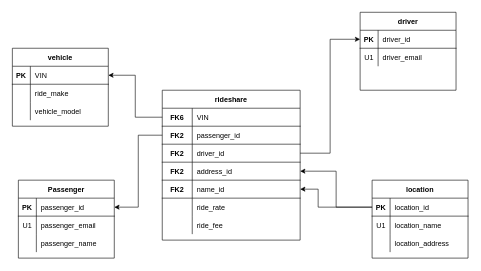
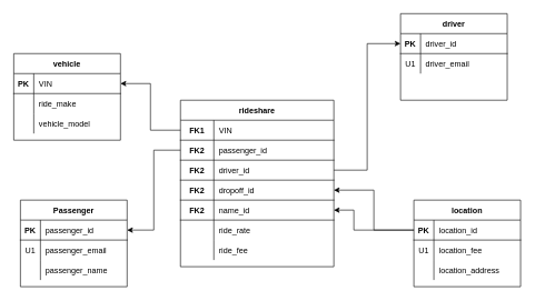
  <mxCell id="0" />
  <mxCell id="1" parent="0" />
  <mxCell id="2" value="vehicle" style="shape=table;startSize=30;container=1;collapsible=1;childLayout=tableLayout;fixedRows=1;rowLines=0;fontStyle=1;align=center;resizeLast=1;" parent="1" vertex="1"><mxGeometry x="20" y="80" width="160" height="130" as="geometry" /></mxCell>
  <mxCell id="3" value="" style="shape=partialRectangle;collapsible=0;dropTarget=0;pointerEvents=0;fillColor=none;points=[[0,0.5],[1,0.5]];portConstraint=eastwest;top=0;left=0;right=0;bottom=1;" parent="2" vertex="1"><mxGeometry y="30" width="160" height="30" as="geometry" /></mxCell>
  <mxCell id="4" value="PK" style="shape=partialRectangle;overflow=hidden;connectable=0;fillColor=none;top=0;left=0;bottom=0;right=0;fontStyle=1;" parent="3" vertex="1"><mxGeometry width="30" height="30" as="geometry"><mxRectangle width="30" height="30" as="alternateBounds" /></mxGeometry></mxCell>
  <mxCell id="5" value="VIN" style="shape=partialRectangle;overflow=hidden;connectable=0;fillColor=none;top=0;left=0;bottom=0;right=0;align=left;spacingLeft=6;fontStyle=0;" parent="3" vertex="1"><mxGeometry x="30" width="130" height="30" as="geometry"><mxRectangle width="130" height="30" as="alternateBounds" /></mxGeometry></mxCell>
  <mxCell id="6" value="" style="shape=partialRectangle;collapsible=0;dropTarget=0;pointerEvents=0;fillColor=none;points=[[0,0.5],[1,0.5]];portConstraint=eastwest;top=0;left=0;right=0;bottom=0;" vertex="1" parent="2"><mxGeometry y="60" width="160" height="30" as="geometry" /></mxCell>
  <mxCell id="7" value="" style="shape=partialRectangle;overflow=hidden;connectable=0;fillColor=none;top=0;left=0;bottom=0;right=0;" vertex="1" parent="6"><mxGeometry width="30" height="30" as="geometry"><mxRectangle width="30" height="30" as="alternateBounds" /></mxGeometry></mxCell>
  <mxCell id="8" value="ride_make" style="shape=partialRectangle;overflow=hidden;connectable=0;fillColor=none;top=0;left=0;bottom=0;right=0;align=left;spacingLeft=6;fontStyle=0" vertex="1" parent="6"><mxGeometry x="30" width="130" height="30" as="geometry"><mxRectangle width="130" height="30" as="alternateBounds" /></mxGeometry></mxCell>
  <mxCell id="9" value="" style="shape=partialRectangle;collapsible=0;dropTarget=0;pointerEvents=0;fillColor=none;points=[[0,0.5],[1,0.5]];portConstraint=eastwest;top=0;left=0;right=0;bottom=0;" parent="2" vertex="1"><mxGeometry y="90" width="160" height="30" as="geometry" /></mxCell>
  <mxCell id="10" value="" style="shape=partialRectangle;overflow=hidden;connectable=0;fillColor=none;top=0;left=0;bottom=0;right=0;" parent="9" vertex="1"><mxGeometry width="30" height="30" as="geometry"><mxRectangle width="30" height="30" as="alternateBounds" /></mxGeometry></mxCell>
  <mxCell id="11" value="vehicle_model" style="shape=partialRectangle;overflow=hidden;connectable=0;fillColor=none;top=0;left=0;bottom=0;right=0;align=left;spacingLeft=6;" parent="9" vertex="1"><mxGeometry x="30" width="130" height="30" as="geometry"><mxRectangle width="130" height="30" as="alternateBounds" /></mxGeometry></mxCell>
  <mxCell id="12" value="" style="edgeStyle=orthogonalEdgeStyle;rounded=0;orthogonalLoop=1;jettySize=auto;html=1;entryX=1;entryY=0.5;entryDx=0;entryDy=0;exitX=0;exitY=0.5;exitDx=0;exitDy=0;" edge="1" parent="1" source="16" target="3"><mxGeometry relative="1" as="geometry"><mxPoint x="160" y="240" as="targetPoint" /></mxGeometry></mxCell>
  <mxCell id="13" value="" style="edgeStyle=orthogonalEdgeStyle;rounded=0;orthogonalLoop=1;jettySize=auto;html=1;entryX=1;entryY=0.5;entryDx=0;entryDy=0;exitX=0;exitY=0.5;exitDx=0;exitDy=0;" edge="1" parent="1" source="19" target="38"><mxGeometry relative="1" as="geometry" /></mxCell>
  <mxCell id="14" value="" style="edgeStyle=orthogonalEdgeStyle;rounded=0;orthogonalLoop=1;jettySize=auto;html=1;entryX=0;entryY=0.5;entryDx=0;entryDy=0;exitX=1;exitY=0.5;exitDx=0;exitDy=0;" edge="1" parent="1" source="22" target="48"><mxGeometry relative="1" as="geometry"><mxPoint x="620" y="240" as="targetPoint" /></mxGeometry></mxCell>
  <mxCell id="15" value="rideshare" style="shape=table;startSize=30;container=1;collapsible=1;childLayout=tableLayout;fixedRows=1;rowLines=0;fontStyle=1;align=center;resizeLast=1;" vertex="1" parent="1"><mxGeometry x="270" y="150" width="230" height="250" as="geometry" /></mxCell>
  <mxCell id="16" value="" style="shape=partialRectangle;collapsible=0;dropTarget=0;pointerEvents=0;fillColor=none;points=[[0,0.5],[1,0.5]];portConstraint=eastwest;top=0;left=0;right=0;bottom=1;" vertex="1" parent="15"><mxGeometry y="30" width="230" height="30" as="geometry" /></mxCell>
- <mxCell id="17" value="FK6" style="shape=partialRectangle;overflow=hidden;connectable=0;fillColor=none;top=0;left=0;bottom=0;right=0;fontStyle=1;" vertex="1" parent="16"><mxGeometry width="50" height="30" as="geometry"><mxRectangle width="50" height="30" as="alternateBounds" /></mxGeometry></mxCell>
+ <mxCell id="17" value="FK1" style="shape=partialRectangle;overflow=hidden;connectable=0;fillColor=none;top=0;left=0;bottom=0;right=0;fontStyle=1;" vertex="1" parent="16"><mxGeometry width="50" height="30" as="geometry"><mxRectangle width="50" height="30" as="alternateBounds" /></mxGeometry></mxCell>
  <mxCell id="18" value="VIN" style="shape=partialRectangle;overflow=hidden;connectable=0;fillColor=none;top=0;left=0;bottom=0;right=0;align=left;spacingLeft=6;fontStyle=0;" vertex="1" parent="16"><mxGeometry x="50" width="180" height="30" as="geometry"><mxRectangle width="180" height="30" as="alternateBounds" /></mxGeometry></mxCell>
  <mxCell id="19" value="" style="shape=partialRectangle;collapsible=0;dropTarget=0;pointerEvents=0;fillColor=none;points=[[0,0.5],[1,0.5]];portConstraint=eastwest;top=0;left=0;right=0;bottom=1;" vertex="1" parent="15"><mxGeometry y="60" width="230" height="30" as="geometry" /></mxCell>
  <mxCell id="20" value="FK2" style="shape=partialRectangle;overflow=hidden;connectable=0;fillColor=none;top=0;left=0;bottom=0;right=0;fontStyle=1;" vertex="1" parent="19"><mxGeometry width="50" height="30" as="geometry"><mxRectangle width="50" height="30" as="alternateBounds" /></mxGeometry></mxCell>
  <mxCell id="21" value="passenger_id" style="shape=partialRectangle;overflow=hidden;connectable=0;fillColor=none;top=0;left=0;bottom=0;right=0;align=left;spacingLeft=6;fontStyle=0;" vertex="1" parent="19"><mxGeometry x="50" width="180" height="30" as="geometry"><mxRectangle width="180" height="30" as="alternateBounds" /></mxGeometry></mxCell>
  <mxCell id="22" value="" style="shape=partialRectangle;collapsible=0;dropTarget=0;pointerEvents=0;fillColor=none;points=[[0,0.5],[1,0.5]];portConstraint=eastwest;top=0;left=0;right=0;bottom=1;" vertex="1" parent="15"><mxGeometry y="90" width="230" height="30" as="geometry" /></mxCell>
  <mxCell id="23" value="FK2" style="shape=partialRectangle;overflow=hidden;connectable=0;fillColor=none;top=0;left=0;bottom=0;right=0;fontStyle=1;" vertex="1" parent="22"><mxGeometry width="50" height="30" as="geometry"><mxRectangle width="50" height="30" as="alternateBounds" /></mxGeometry></mxCell>
  <mxCell id="24" value="driver_id" style="shape=partialRectangle;overflow=hidden;connectable=0;fillColor=none;top=0;left=0;bottom=0;right=0;align=left;spacingLeft=6;fontStyle=0;" vertex="1" parent="22"><mxGeometry x="50" width="180" height="30" as="geometry"><mxRectangle width="180" height="30" as="alternateBounds" /></mxGeometry></mxCell>
  <mxCell id="25" value="" style="shape=partialRectangle;collapsible=0;dropTarget=0;pointerEvents=0;fillColor=none;points=[[0,0.5],[1,0.5]];portConstraint=eastwest;top=0;left=0;right=0;bottom=1;" vertex="1" parent="15"><mxGeometry y="120" width="230" height="30" as="geometry" /></mxCell>
  <mxCell id="26" value="FK2" style="shape=partialRectangle;overflow=hidden;connectable=0;fillColor=none;top=0;left=0;bottom=0;right=0;fontStyle=1;" vertex="1" parent="25"><mxGeometry width="50" height="30" as="geometry"><mxRectangle width="50" height="30" as="alternateBounds" /></mxGeometry></mxCell>
- <mxCell id="27" value="address_id" style="shape=partialRectangle;overflow=hidden;connectable=0;fillColor=none;top=0;left=0;bottom=0;right=0;align=left;spacingLeft=6;fontStyle=0;" vertex="1" parent="25"><mxGeometry x="50" width="180" height="30" as="geometry"><mxRectangle width="180" height="30" as="alternateBounds" /></mxGeometry></mxCell>
+ <mxCell id="27" value="dropoff_id" style="shape=partialRectangle;overflow=hidden;connectable=0;fillColor=none;top=0;left=0;bottom=0;right=0;align=left;spacingLeft=6;fontStyle=0;" vertex="1" parent="25"><mxGeometry x="50" width="180" height="30" as="geometry"><mxRectangle width="180" height="30" as="alternateBounds" /></mxGeometry></mxCell>
  <mxCell id="28" value="" style="shape=partialRectangle;collapsible=0;dropTarget=0;pointerEvents=0;fillColor=none;points=[[0,0.5],[1,0.5]];portConstraint=eastwest;top=0;left=0;right=0;bottom=1;" vertex="1" parent="15"><mxGeometry y="150" width="230" height="30" as="geometry" /></mxCell>
  <mxCell id="29" value="FK2" style="shape=partialRectangle;overflow=hidden;connectable=0;fillColor=none;top=0;left=0;bottom=0;right=0;fontStyle=1;" vertex="1" parent="28"><mxGeometry width="50" height="30" as="geometry"><mxRectangle width="50" height="30" as="alternateBounds" /></mxGeometry></mxCell>
  <mxCell id="30" value="name_id" style="shape=partialRectangle;overflow=hidden;connectable=0;fillColor=none;top=0;left=0;bottom=0;right=0;align=left;spacingLeft=6;fontStyle=0;" vertex="1" parent="28"><mxGeometry x="50" width="180" height="30" as="geometry"><mxRectangle width="180" height="30" as="alternateBounds" /></mxGeometry></mxCell>
  <mxCell id="31" value="" style="shape=partialRectangle;collapsible=0;dropTarget=0;pointerEvents=0;fillColor=none;points=[[0,0.5],[1,0.5]];portConstraint=eastwest;top=0;left=0;right=0;bottom=0;" vertex="1" parent="15"><mxGeometry y="180" width="230" height="30" as="geometry" /></mxCell>
  <mxCell id="32" value="" style="shape=partialRectangle;overflow=hidden;connectable=0;fillColor=none;top=0;left=0;bottom=0;right=0;" vertex="1" parent="31"><mxGeometry width="50" height="30" as="geometry"><mxRectangle width="50" height="30" as="alternateBounds" /></mxGeometry></mxCell>
  <mxCell id="33" value="ride_rate" style="shape=partialRectangle;overflow=hidden;connectable=0;fillColor=none;top=0;left=0;bottom=0;right=0;align=left;spacingLeft=6;" vertex="1" parent="31"><mxGeometry x="50" width="180" height="30" as="geometry"><mxRectangle width="180" height="30" as="alternateBounds" /></mxGeometry></mxCell>
  <mxCell id="34" value="" style="shape=partialRectangle;collapsible=0;dropTarget=0;pointerEvents=0;fillColor=none;points=[[0,0.5],[1,0.5]];portConstraint=eastwest;top=0;left=0;right=0;bottom=0;" vertex="1" parent="15"><mxGeometry y="210" width="230" height="30" as="geometry" /></mxCell>
  <mxCell id="35" value="" style="shape=partialRectangle;overflow=hidden;connectable=0;fillColor=none;top=0;left=0;bottom=0;right=0;" vertex="1" parent="34"><mxGeometry width="50" height="30" as="geometry"><mxRectangle width="50" height="30" as="alternateBounds" /></mxGeometry></mxCell>
  <mxCell id="36" value="ride_fee" style="shape=partialRectangle;overflow=hidden;connectable=0;fillColor=none;top=0;left=0;bottom=0;right=0;align=left;spacingLeft=6;" vertex="1" parent="34"><mxGeometry x="50" width="180" height="30" as="geometry"><mxRectangle width="180" height="30" as="alternateBounds" /></mxGeometry></mxCell>
  <mxCell id="37" value="Passenger" style="shape=table;startSize=30;container=1;collapsible=1;childLayout=tableLayout;fixedRows=1;rowLines=0;fontStyle=1;align=center;resizeLast=1;" vertex="1" parent="1"><mxGeometry x="30" y="300" width="160" height="130" as="geometry" /></mxCell>
  <mxCell id="38" value="" style="shape=partialRectangle;collapsible=0;dropTarget=0;pointerEvents=0;fillColor=none;points=[[0,0.5],[1,0.5]];portConstraint=eastwest;top=0;left=0;right=0;bottom=1;" vertex="1" parent="37"><mxGeometry y="30" width="160" height="30" as="geometry" /></mxCell>
  <mxCell id="39" value="PK" style="shape=partialRectangle;overflow=hidden;connectable=0;fillColor=none;top=0;left=0;bottom=0;right=0;fontStyle=1;" vertex="1" parent="38"><mxGeometry width="30" height="30" as="geometry"><mxRectangle width="30" height="30" as="alternateBounds" /></mxGeometry></mxCell>
  <mxCell id="40" value="passenger_id" style="shape=partialRectangle;overflow=hidden;connectable=0;fillColor=none;top=0;left=0;bottom=0;right=0;align=left;spacingLeft=6;fontStyle=0;" vertex="1" parent="38"><mxGeometry x="30" width="130" height="30" as="geometry"><mxRectangle width="130" height="30" as="alternateBounds" /></mxGeometry></mxCell>
  <mxCell id="41" value="" style="shape=partialRectangle;collapsible=0;dropTarget=0;pointerEvents=0;fillColor=none;points=[[0,0.5],[1,0.5]];portConstraint=eastwest;top=0;left=0;right=0;bottom=0;" vertex="1" parent="37"><mxGeometry y="60" width="160" height="30" as="geometry" /></mxCell>
  <mxCell id="42" value="U1" style="shape=partialRectangle;overflow=hidden;connectable=0;fillColor=none;top=0;left=0;bottom=0;right=0;" vertex="1" parent="41"><mxGeometry width="30" height="30" as="geometry"><mxRectangle width="30" height="30" as="alternateBounds" /></mxGeometry></mxCell>
  <mxCell id="43" value="passenger_email" style="shape=partialRectangle;overflow=hidden;connectable=0;fillColor=none;top=0;left=0;bottom=0;right=0;align=left;spacingLeft=6;" vertex="1" parent="41"><mxGeometry x="30" width="130" height="30" as="geometry"><mxRectangle width="130" height="30" as="alternateBounds" /></mxGeometry></mxCell>
  <mxCell id="44" value="" style="shape=partialRectangle;collapsible=0;dropTarget=0;pointerEvents=0;fillColor=none;points=[[0,0.5],[1,0.5]];portConstraint=eastwest;top=0;left=0;right=0;bottom=0;" vertex="1" parent="37"><mxGeometry y="90" width="160" height="30" as="geometry" /></mxCell>
  <mxCell id="45" value="" style="shape=partialRectangle;overflow=hidden;connectable=0;fillColor=none;top=0;left=0;bottom=0;right=0;" vertex="1" parent="44"><mxGeometry width="30" height="30" as="geometry"><mxRectangle width="30" height="30" as="alternateBounds" /></mxGeometry></mxCell>
  <mxCell id="46" value="passenger_name" style="shape=partialRectangle;overflow=hidden;connectable=0;fillColor=none;top=0;left=0;bottom=0;right=0;align=left;spacingLeft=6;" vertex="1" parent="44"><mxGeometry x="30" width="130" height="30" as="geometry"><mxRectangle width="130" height="30" as="alternateBounds" /></mxGeometry></mxCell>
  <mxCell id="47" value="driver" style="shape=table;startSize=30;container=1;collapsible=1;childLayout=tableLayout;fixedRows=1;rowLines=0;fontStyle=1;align=center;resizeLast=1;" vertex="1" parent="1"><mxGeometry x="600" y="20" width="160" height="130" as="geometry" /></mxCell>
  <mxCell id="48" value="" style="shape=partialRectangle;collapsible=0;dropTarget=0;pointerEvents=0;fillColor=none;points=[[0,0.5],[1,0.5]];portConstraint=eastwest;top=0;left=0;right=0;bottom=1;" vertex="1" parent="47"><mxGeometry y="30" width="160" height="30" as="geometry" /></mxCell>
  <mxCell id="49" value="PK" style="shape=partialRectangle;overflow=hidden;connectable=0;fillColor=none;top=0;left=0;bottom=0;right=0;fontStyle=1;" vertex="1" parent="48"><mxGeometry width="30" height="30" as="geometry"><mxRectangle width="30" height="30" as="alternateBounds" /></mxGeometry></mxCell>
  <mxCell id="50" value="driver_id" style="shape=partialRectangle;overflow=hidden;connectable=0;fillColor=none;top=0;left=0;bottom=0;right=0;align=left;spacingLeft=6;fontStyle=0;" vertex="1" parent="48"><mxGeometry x="30" width="130" height="30" as="geometry"><mxRectangle width="130" height="30" as="alternateBounds" /></mxGeometry></mxCell>
  <mxCell id="51" value="" style="shape=partialRectangle;collapsible=0;dropTarget=0;pointerEvents=0;fillColor=none;points=[[0,0.5],[1,0.5]];portConstraint=eastwest;top=0;left=0;right=0;bottom=0;" vertex="1" parent="47"><mxGeometry y="60" width="160" height="30" as="geometry" /></mxCell>
  <mxCell id="52" value="U1" style="shape=partialRectangle;overflow=hidden;connectable=0;fillColor=none;top=0;left=0;bottom=0;right=0;" vertex="1" parent="51"><mxGeometry width="30" height="30" as="geometry"><mxRectangle width="30" height="30" as="alternateBounds" /></mxGeometry></mxCell>
  <mxCell id="53" value="driver_email" style="shape=partialRectangle;overflow=hidden;connectable=0;fillColor=none;top=0;left=0;bottom=0;right=0;align=left;spacingLeft=6;" vertex="1" parent="51"><mxGeometry x="30" width="130" height="30" as="geometry"><mxRectangle width="130" height="30" as="alternateBounds" /></mxGeometry></mxCell>
  <mxCell id="54" value="" style="shape=partialRectangle;collapsible=0;dropTarget=0;pointerEvents=0;fillColor=none;points=[[0,0.5],[1,0.5]];portConstraint=eastwest;top=0;left=0;right=0;bottom=0;" vertex="1" parent="47"><mxGeometry y="90" width="160" height="30" as="geometry" /></mxCell>
  <mxCell id="55" value="" style="shape=partialRectangle;overflow=hidden;connectable=0;fillColor=none;top=0;left=0;bottom=0;right=0;" vertex="1" parent="54"><mxGeometry width="30" height="30" as="geometry"><mxRectangle width="30" height="30" as="alternateBounds" /></mxGeometry></mxCell>
  <mxCell id="56" value="location" style="shape=table;startSize=30;container=1;collapsible=1;childLayout=tableLayout;fixedRows=1;rowLines=0;fontStyle=1;align=center;resizeLast=1;" vertex="1" parent="1"><mxGeometry x="620" y="300" width="160" height="130" as="geometry" /></mxCell>
  <mxCell id="57" value="" style="shape=partialRectangle;collapsible=0;dropTarget=0;pointerEvents=0;fillColor=none;points=[[0,0.5],[1,0.5]];portConstraint=eastwest;top=0;left=0;right=0;bottom=1;" vertex="1" parent="56"><mxGeometry y="30" width="160" height="30" as="geometry" /></mxCell>
  <mxCell id="58" value="PK" style="shape=partialRectangle;overflow=hidden;connectable=0;fillColor=none;top=0;left=0;bottom=0;right=0;fontStyle=1;" vertex="1" parent="57"><mxGeometry width="30" height="30" as="geometry"><mxRectangle width="30" height="30" as="alternateBounds" /></mxGeometry></mxCell>
  <mxCell id="59" value="location_id" style="shape=partialRectangle;overflow=hidden;connectable=0;fillColor=none;top=0;left=0;bottom=0;right=0;align=left;spacingLeft=6;fontStyle=0;" vertex="1" parent="57"><mxGeometry x="30" width="130" height="30" as="geometry"><mxRectangle width="130" height="30" as="alternateBounds" /></mxGeometry></mxCell>
  <mxCell id="60" value="" style="shape=partialRectangle;collapsible=0;dropTarget=0;pointerEvents=0;fillColor=none;points=[[0,0.5],[1,0.5]];portConstraint=eastwest;top=0;left=0;right=0;bottom=0;" vertex="1" parent="56"><mxGeometry y="60" width="160" height="30" as="geometry" /></mxCell>
  <mxCell id="61" value="U1" style="shape=partialRectangle;overflow=hidden;connectable=0;fillColor=none;top=0;left=0;bottom=0;right=0;" vertex="1" parent="60"><mxGeometry width="30" height="30" as="geometry"><mxRectangle width="30" height="30" as="alternateBounds" /></mxGeometry></mxCell>
- <mxCell id="62" value="location_name" style="shape=partialRectangle;overflow=hidden;connectable=0;fillColor=none;top=0;left=0;bottom=0;right=0;align=left;spacingLeft=6;" vertex="1" parent="60"><mxGeometry x="30" width="130" height="30" as="geometry"><mxRectangle width="130" height="30" as="alternateBounds" /></mxGeometry></mxCell>
+ <mxCell id="62" value="location_fee" style="shape=partialRectangle;overflow=hidden;connectable=0;fillColor=none;top=0;left=0;bottom=0;right=0;align=left;spacingLeft=6;" vertex="1" parent="60"><mxGeometry x="30" width="130" height="30" as="geometry"><mxRectangle width="130" height="30" as="alternateBounds" /></mxGeometry></mxCell>
  <mxCell id="63" value="" style="shape=partialRectangle;collapsible=0;dropTarget=0;pointerEvents=0;fillColor=none;points=[[0,0.5],[1,0.5]];portConstraint=eastwest;top=0;left=0;right=0;bottom=0;" vertex="1" parent="56"><mxGeometry y="90" width="160" height="30" as="geometry" /></mxCell>
  <mxCell id="64" value="" style="shape=partialRectangle;overflow=hidden;connectable=0;fillColor=none;top=0;left=0;bottom=0;right=0;" vertex="1" parent="63"><mxGeometry width="30" height="30" as="geometry"><mxRectangle width="30" height="30" as="alternateBounds" /></mxGeometry></mxCell>
  <mxCell id="65" value="location_address" style="shape=partialRectangle;overflow=hidden;connectable=0;fillColor=none;top=0;left=0;bottom=0;right=0;align=left;spacingLeft=6;" vertex="1" parent="63"><mxGeometry x="30" width="130" height="30" as="geometry"><mxRectangle width="130" height="30" as="alternateBounds" /></mxGeometry></mxCell>
  <mxCell id="66" value="" style="edgeStyle=orthogonalEdgeStyle;rounded=0;orthogonalLoop=1;jettySize=auto;html=1;entryX=1;entryY=0.5;entryDx=0;entryDy=0;exitX=0;exitY=0.5;exitDx=0;exitDy=0;" edge="1" parent="1" source="57" target="25"><mxGeometry relative="1" as="geometry"><mxPoint x="510" y="265" as="sourcePoint" /><mxPoint x="610" y="75" as="targetPoint" /></mxGeometry></mxCell>
  <mxCell id="67" value="" style="edgeStyle=orthogonalEdgeStyle;rounded=0;orthogonalLoop=1;jettySize=auto;html=1;entryX=1;entryY=0.5;entryDx=0;entryDy=0;exitX=0;exitY=0.5;exitDx=0;exitDy=0;" edge="1" parent="1" source="57" target="28"><mxGeometry relative="1" as="geometry"><mxPoint x="630" y="355" as="sourcePoint" /><mxPoint x="510" y="295" as="targetPoint" /><Array as="points"><mxPoint x="530" y="345" /><mxPoint x="530" y="315" /></Array></mxGeometry></mxCell>
